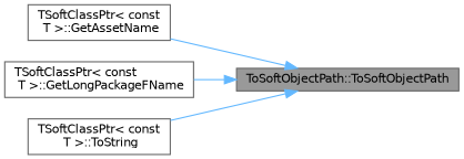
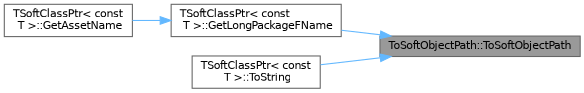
  digraph {
    rankdir=RL
    node [color=grey40 fillcolor=white fontname=Helvetica fontsize=10 shape=box style=filled]
    edge [color=steelblue1 dir=back fontname=Helvetica fontsize=10 labelfontname=Helvetica labelfontsize=10 style=solid]
    n1 [color=gray40 fillcolor=grey60 fontcolor=black height=0.2 label="ToSoftObjectPath::ToSoftObjectPath" width=0.4]
    n2 [height=0.2 label="TSoftClassPtr\< const\l T \>::GetAssetName" width=0.4]
    n3 [height=0.2 label="TSoftClassPtr\< const\l T \>::GetLongPackageFName" width=0.4]
    n4 [height=0.2 label="TSoftClassPtr\< const\l T \>::ToString" width=0.4]
-   n1 -> n2
+   n3 -> n2
    n1 -> n3
    n1 -> n4
  }
